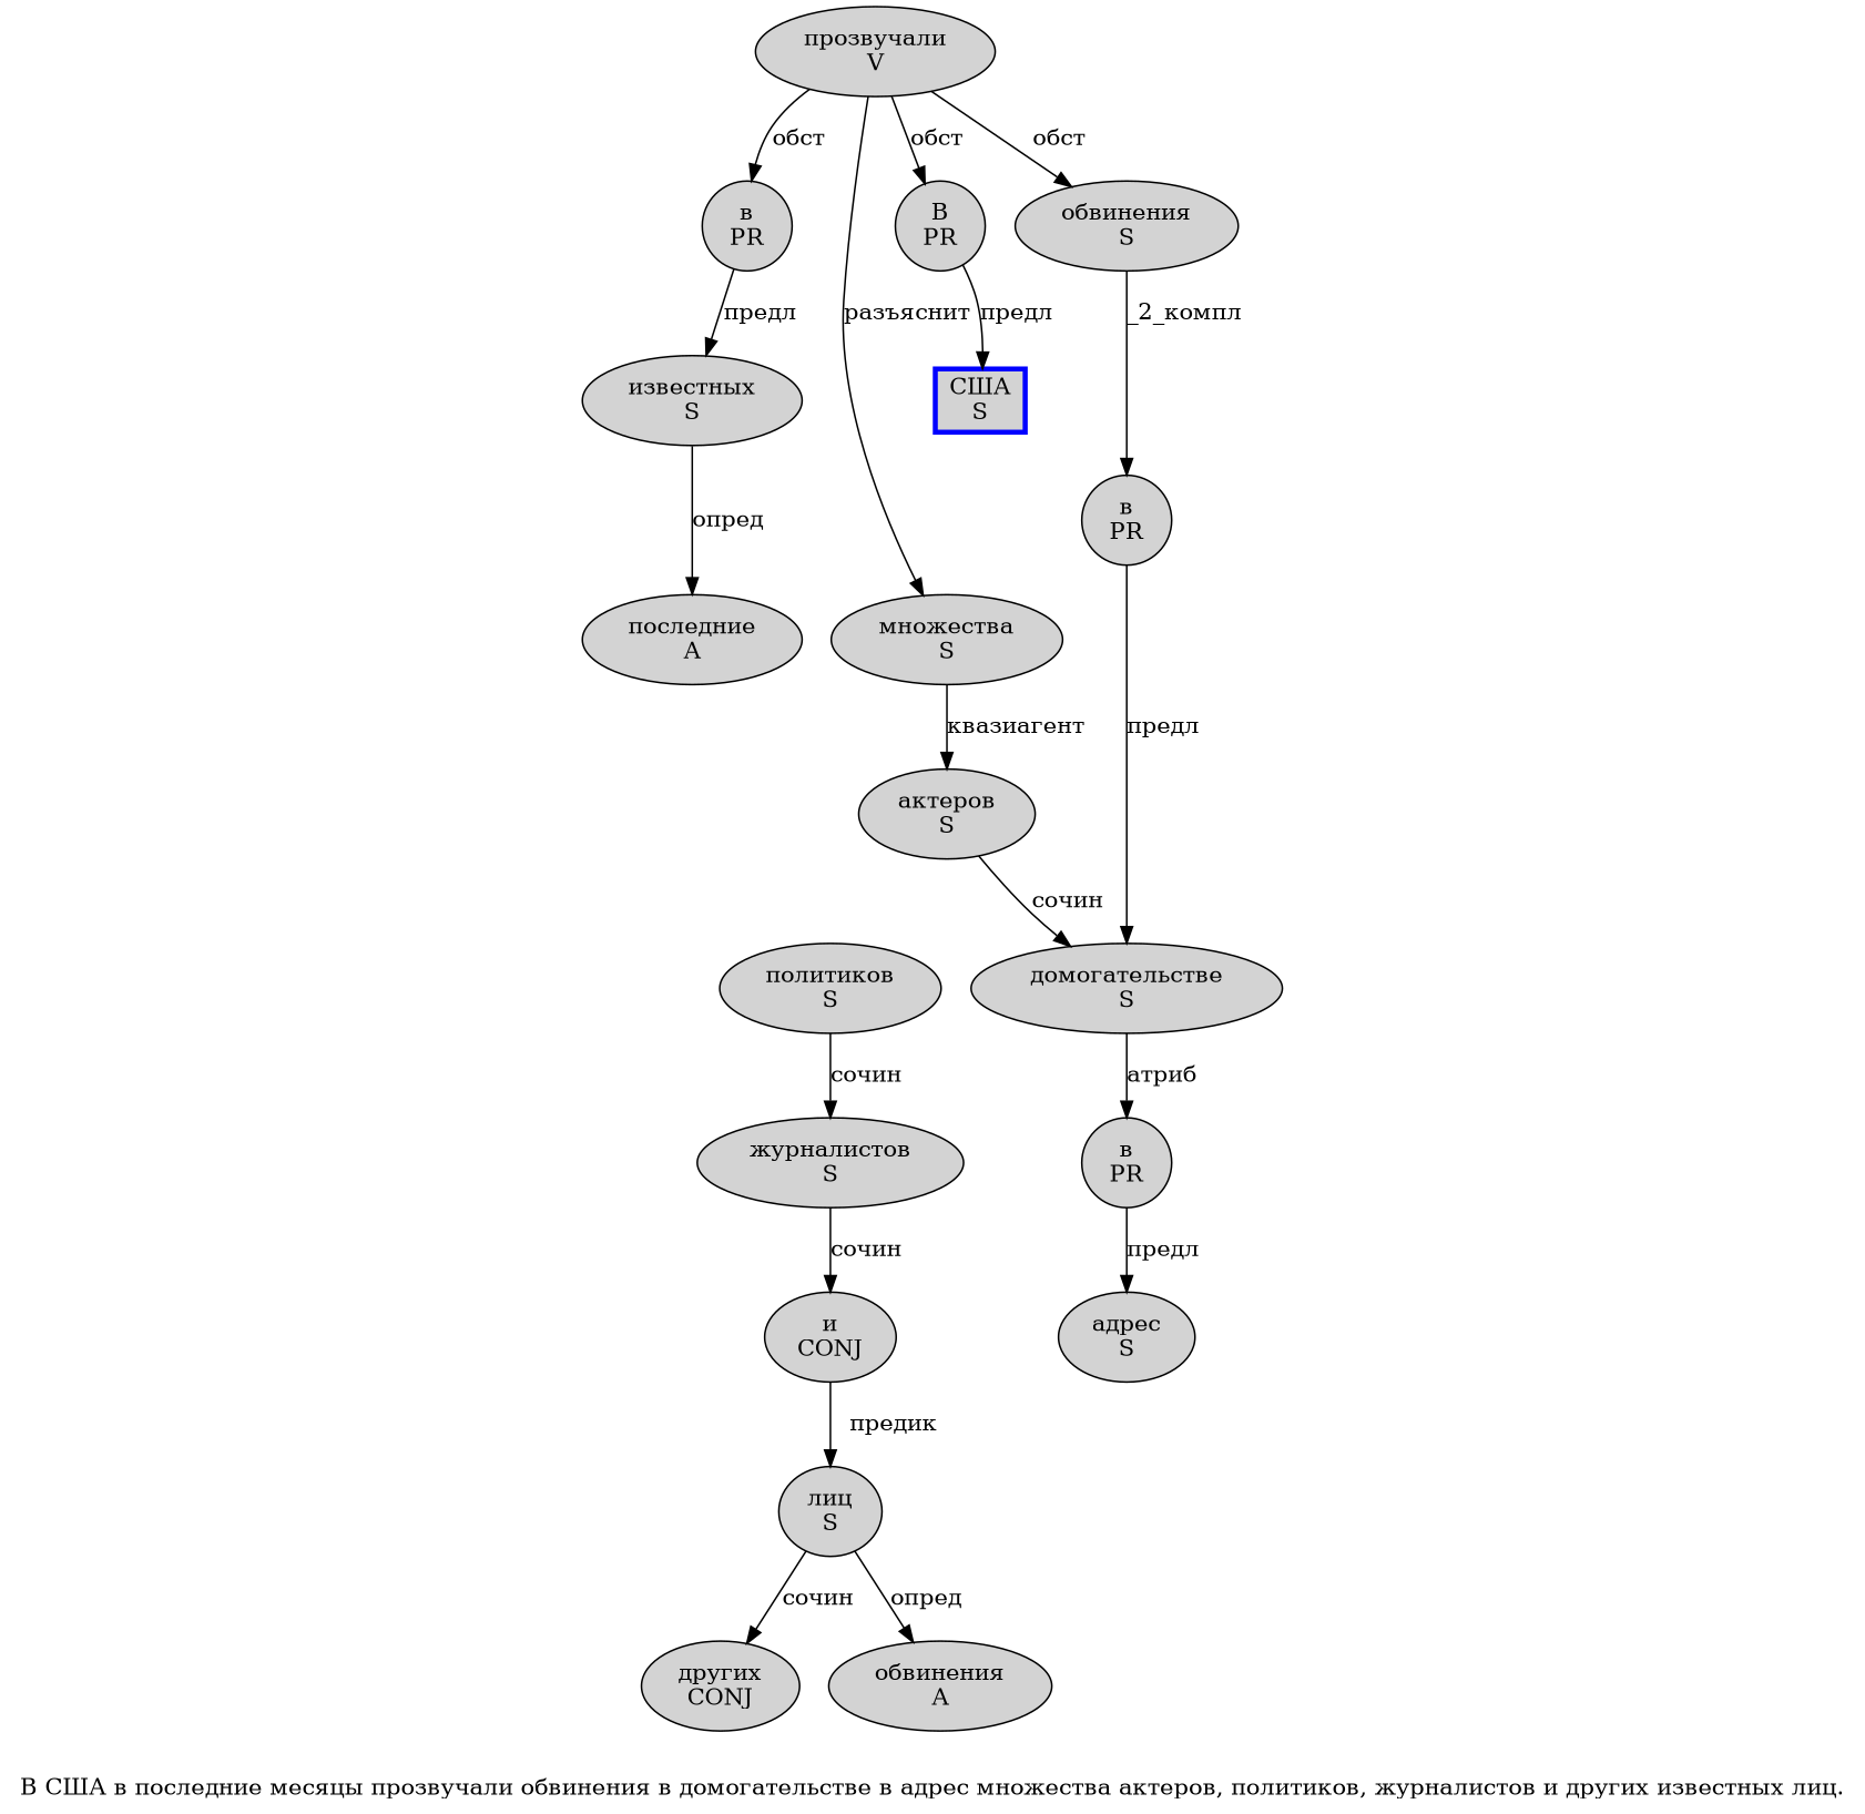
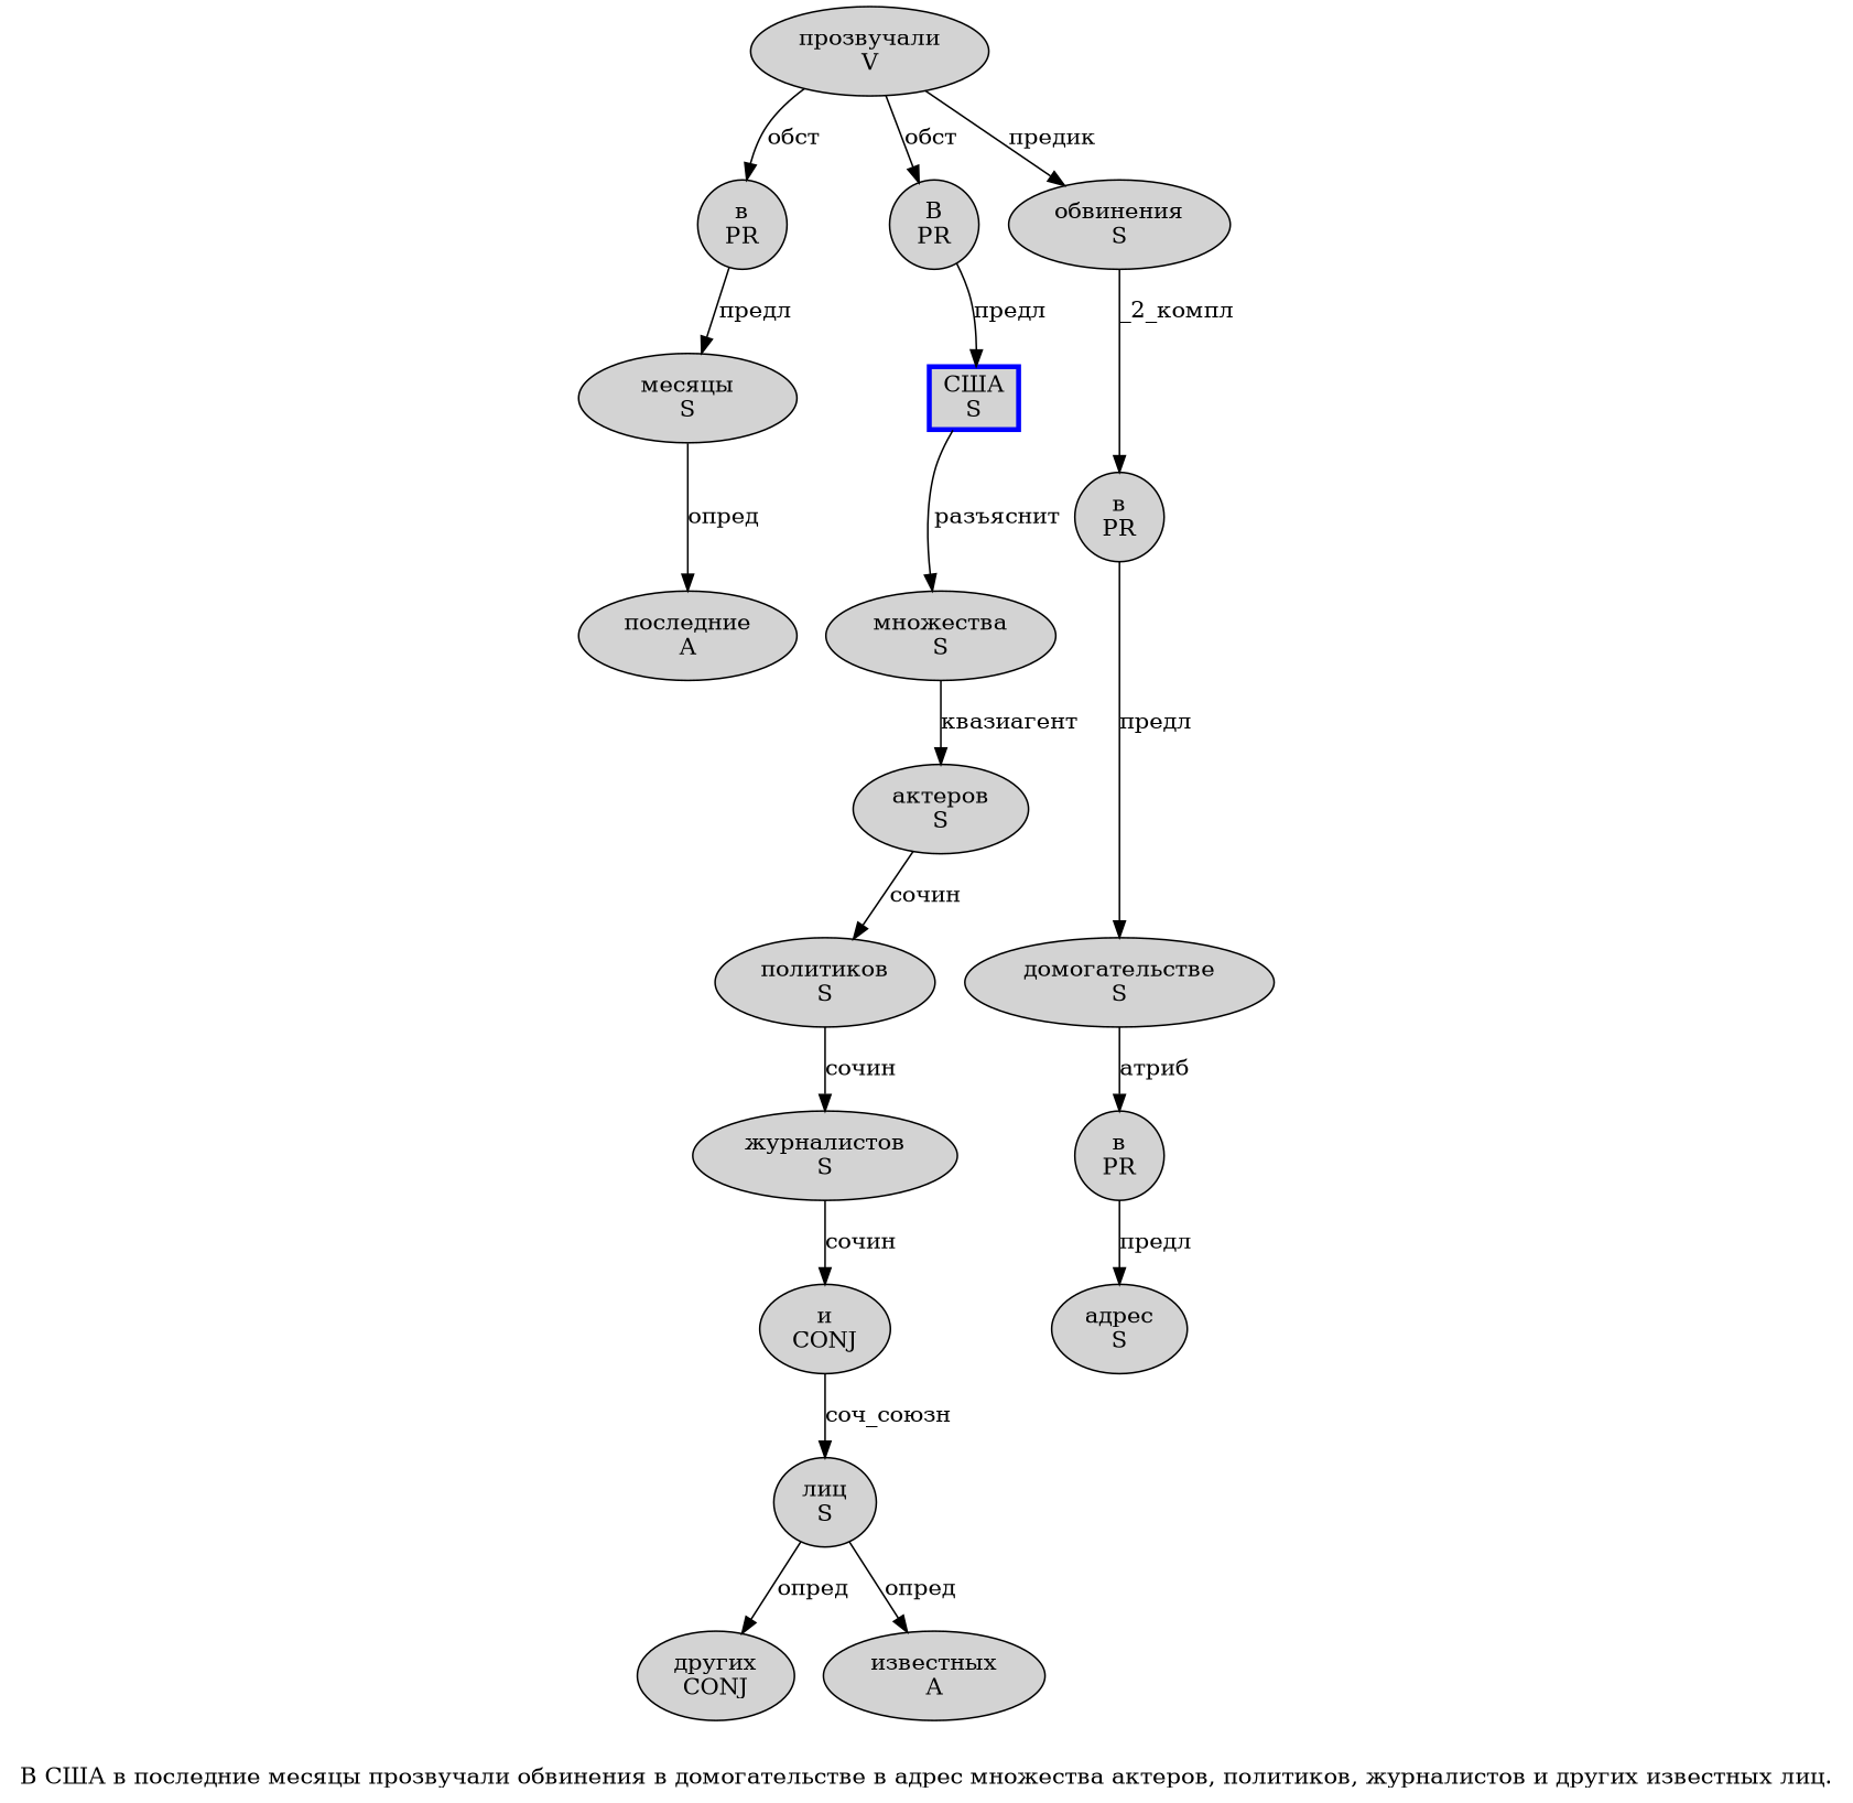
  digraph {
    label="В США в последние месяцы прозвучали обвинения в домогательстве в адрес множества актеров, политиков, журналистов и других известных лиц."
    node [fillcolor=lightgray penwidth=1 shape=ellipse style=filled]
    n1 [label="В\nPR"]
    n2 [color=blue label="США\nS" penwidth=3 shape=box]
    n3 [label="в\nPR"]
-   n4 [label="известных\nS"]
+   n4 [label="месяцы\nS"]
    n5 [label="последние\nA"]
    n6 [label="прозвучали\nV"]
    n7 [label="обвинения\nS"]
    n8 [label="множества\nS"]
    n9 [label="в\nPR"]
    n10 [label="актеров\nS"]
    n11 [label="домогательстве\nS"]
    n12 [label="в\nPR"]
    n13 [label="адрес\nS"]
    n14 [label="политиков\nS"]
    n15 [label="журналистов\nS"]
    n16 [label="и\nCONJ"]
    n17 [label="лиц\nS"]
    n18 [label="других\nCONJ"]
-   n19 [label="обвинения\nA"]
+   n19 [label="известных\nA"]
    n1 -> n2 [label="предл"]
    n3 -> n4 [label="предл"]
    n4 -> n5 [label="опред"]
    n6 -> n1 [label="обст"]
    n6 -> n3 [label="обст"]
-   n6 -> n7 [label="обст"]
-   n6 -> n8 [label="разъяснит"]
+   n6 -> n7 [label="предик"]
+   n2 -> n8 [label="разъяснит"]
    n7 -> n9 [label="_2_компл"]
    n8 -> n10 [label="квазиагент"]
    n9 -> n11 [label="предл"]
-   n10 -> n11 [label="сочин"]
+   n10 -> n14 [label="сочин"]
    n11 -> n12 [label="атриб"]
    n12 -> n13 [label="предл"]
    n14 -> n15 [label="сочин"]
    n15 -> n16 [label="сочин"]
-   n16 -> n17 [label="предик"]
-   n17 -> n18 [label="сочин"]
+   n16 -> n17 [label="соч_союзн"]
+   n17 -> n18 [label="опред"]
    n17 -> n19 [label="опред"]
  }
